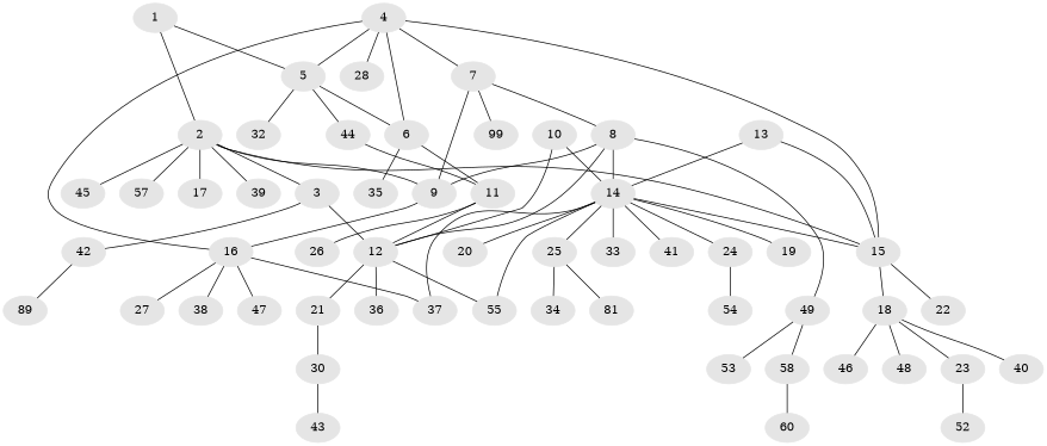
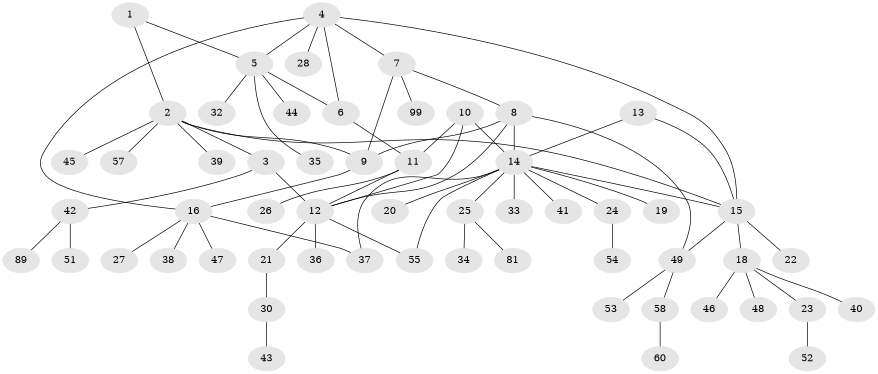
  graph {
    node [color=gray90 style=filled]
    1
    2
    5
    3
    9
    15
-   17
    39
    45
    57
    12
    42
    6
    32
    35
    44
    16
    49
    18
    22
    21
    36
    55
+   51
    n25 [label=89]
    4
    7
    28
    11
    8
    n31 [label=99]
    37
    27
    38
    47
    26
    14
    19
    20
    24
    25
    33
    41
    53
    58
    10
    30
    13
    54
    n50 [label=81]
    34
    23
    40
    46
    48
    52
    43
    60
    1 -- 2
    1 -- 5
    2 -- 3
    2 -- 9
    2 -- 15
-   2 -- 17
    2 -- 39
    2 -- 45
    2 -- 57
    5 -- 6
    5 -- 32
-   6 -- 35
+   5 -- 35
    5 -- 44
    3 -- 12
    3 -- 42
    9 -- 16
+   15 -- 49
    15 -- 18
    15 -- 22
    12 -- 21
    12 -- 36
    12 -- 55
+   42 -- 51
    42 -- n25
    6 -- 11
    16 -- 37
    16 -- 27
    16 -- 38
    16 -- 47
    49 -- 53
    49 -- 58
    18 -- 23
    18 -- 40
    18 -- 46
    18 -- 48
    21 -- 30
    4 -- 5
    4 -- 15
    4 -- 6
    4 -- 16
    4 -- 7
    4 -- 28
    7 -- 9
    7 -- 8
    7 -- n31
    11 -- 12
    11 -- 26
    8 -- 9
    8 -- 12
    8 -- 49
    8 -- 14
    14 -- 15
    14 -- 55
    14 -- 37
    14 -- 19
    14 -- 20
    14 -- 24
    14 -- 25
    14 -- 33
    14 -- 41
    24 -- 54
    25 -- n50
    25 -- 34
    58 -- 60
    10 -- 12
-   44 -- 11
+   10 -- 11
    10 -- 14
    30 -- 43
    13 -- 15
    13 -- 14
    23 -- 52
  }
